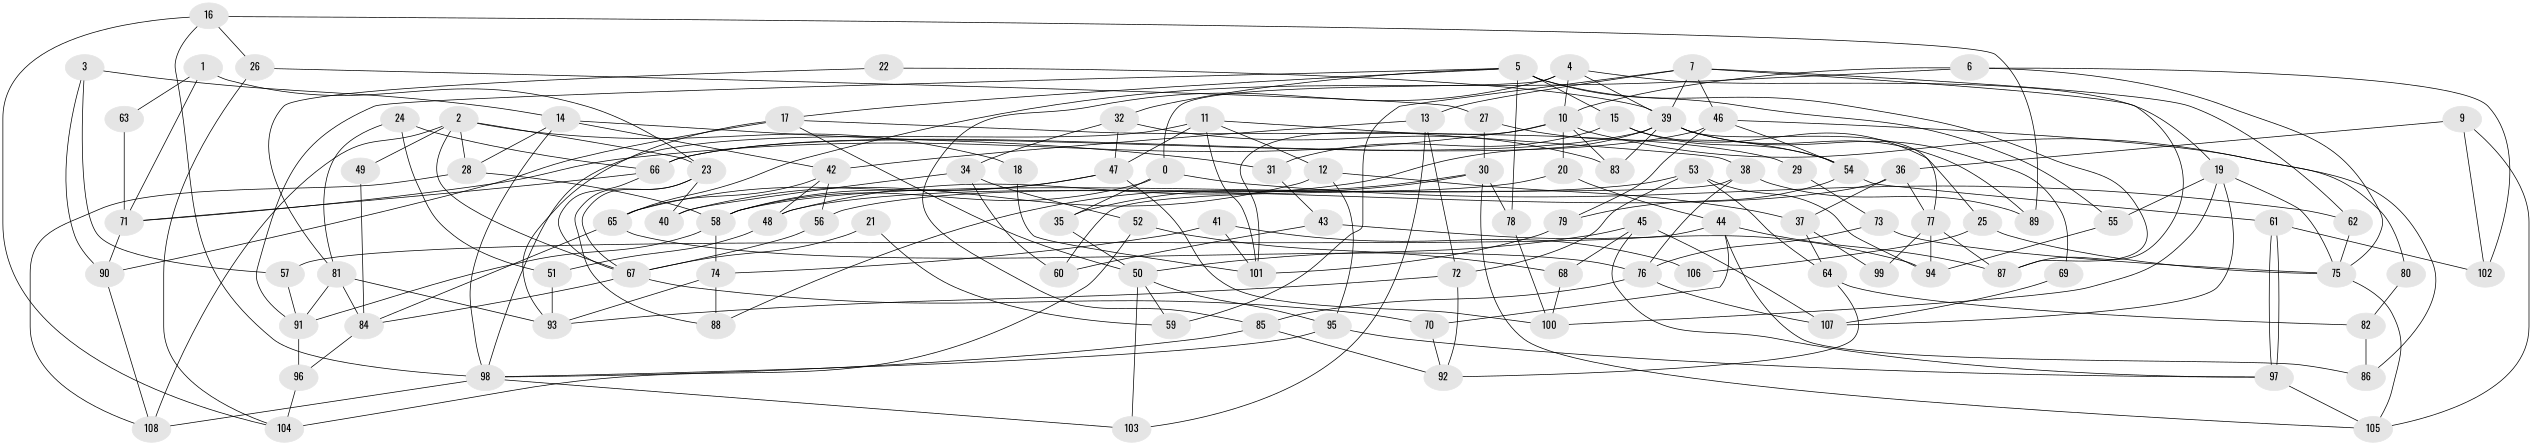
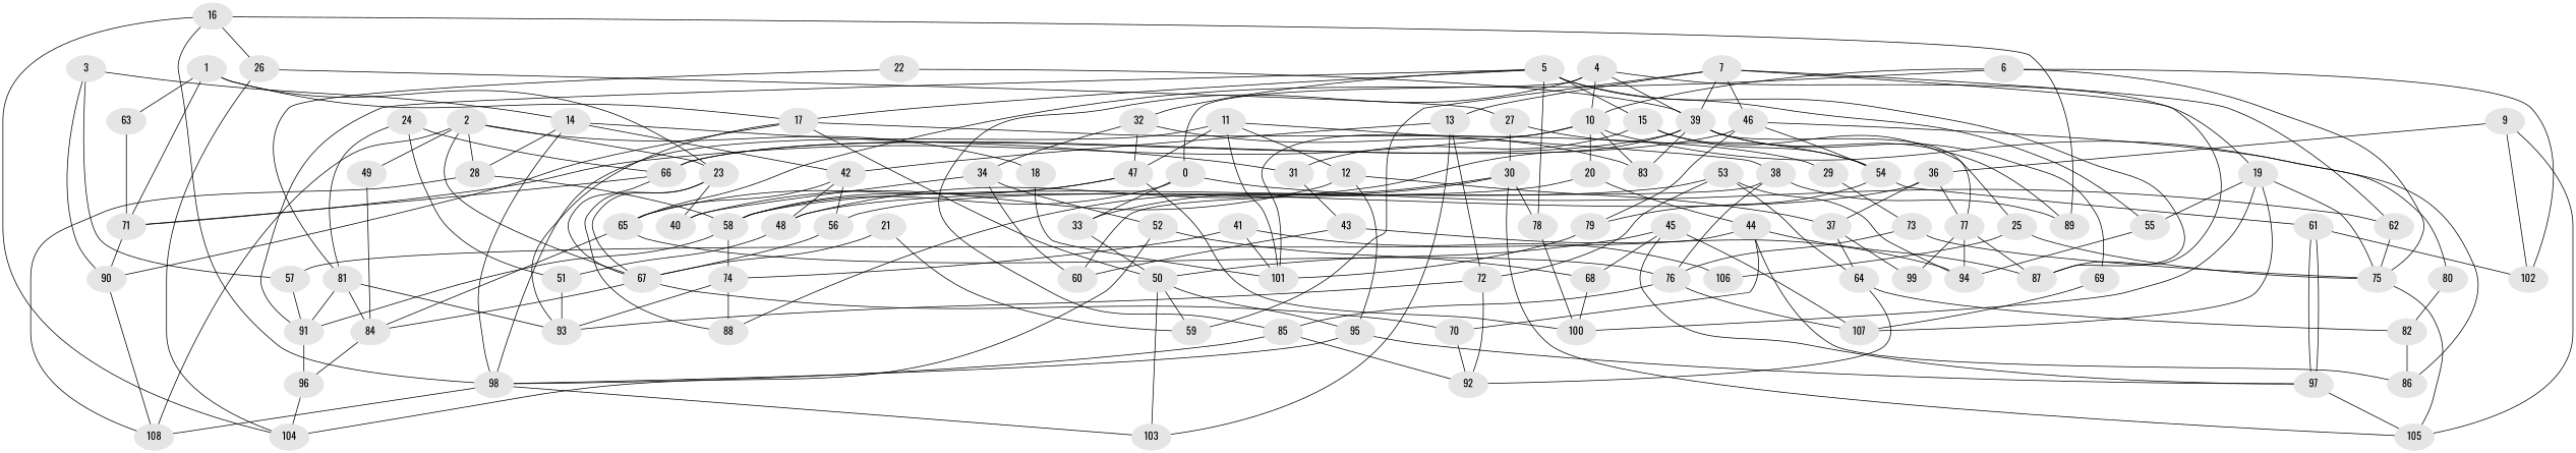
  graph {
    fontname=Oswald
    node [color=gray90 fontname=Oswald style=filled]
    edge [fontname=Oswald]
    1
    17
    23
    63
    71
    90
    29
    50
    93
    67
    40
    88
    2
    18
    28
    49
    108
    101
    58
    84
    70
    3
    14
    57
    98
    42
    31
    91
    n29 [label=0]
    4
    10
    19
    39
    85
    62
-   33 [label=35]
+   33
    20
    83
    86
    55
    75
    100
    107
    89
    48
    66
    77
    69
    92
    5
    15
    32
    78
    87
    25
    54
    47
    34
    94
    96
    6
    65
    102
    76
    105
    7
    13
    46
    59
    72
    103
    79
    80
    74
    9
    36
    37
    56
    44
    11
    12
    38
    95
    60
    64
    99
    97
    43
    106
    61
    16
    26
    104
    27
    73
    51
    21
    22
    81
    24
    30
    52
    68
    82
    41
    45
    53
+   1 -- 17
    1 -- 23
    1 -- 63
    1 -- 71
    17 -- 90
    17 -- 29
    17 -- 50
    17 -- 93
    23 -- 67
    23 -- 40
    23 -- 88
    63 -- 71
    71 -- 90
    90 -- 108
    29 -- 73
    50 -- 59
    50 -- 103
    50 -- 95
    67 -- 84
    67 -- 70
    2 -- 23
    2 -- 67
    2 -- 18
    2 -- 28
    2 -- 49
    2 -- 108
    18 -- 101
    28 -- 108
    28 -- 58
    49 -- 84
    58 -- 91
    58 -- 74
    84 -- 96
    70 -- 92
    3 -- 90
    3 -- 14
    3 -- 57
    14 -- 28
    14 -- 98
    14 -- 42
    14 -- 31
    57 -- 91
    98 -- 108
    98 -- 103
    42 -- 48
    42 -- 65
    42 -- 56
    31 -- 43
    91 -- 96
    n29 -- 58
    n29 -- 62
    n29 -- 33
    4 -- n29
    4 -- 10
    4 -- 19
    4 -- 39
    4 -- 85
    10 -- 71
    10 -- 101
    10 -- 20
    10 -- 83
    10 -- 86
    19 -- 55
    19 -- 75
    19 -- 100
    19 -- 107
    39 -- 83
    39 -- 89
    39 -- 48
    39 -- 66
    39 -- 77
    39 -- 69
    85 -- 98
    85 -- 92
    62 -- 75
    33 -- 50
    20 -- 48
    20 -- 44
    55 -- 94
    75 -- 105
    48 -- 51
    66 -- 71
    66 -- 67
    77 -- 87
    77 -- 94
    77 -- 99
    69 -- 107
    5 -- 17
    5 -- 91
    5 -- 55
    5 -- 15
    5 -- 32
    5 -- 78
    5 -- 87
    15 -- 31
    15 -- 25
    15 -- 54
    32 -- 83
    32 -- 47
    32 -- 34
    78 -- 100
    25 -- 75
    25 -- 106
    54 -- 79
    54 -- 61
    47 -- 58
    47 -- 100
    47 -- 65
    34 -- 40
    34 -- 60
    34 -- 52
    96 -- 104
    6 -- 10
    6 -- 75
    6 -- 65
    6 -- 102
    65 -- 84
    65 -- 76
    76 -- 85
    76 -- 107
    7 -- 39
    7 -- 62
    7 -- 87
    7 -- 13
    7 -- 46
    7 -- 59
    13 -- 42
    13 -- 72
    13 -- 103
    46 -- 66
    46 -- 54
    46 -- 79
    46 -- 80
    72 -- 93
    72 -- 92
    79 -- 101
    80 -- 82
    74 -- 93
    74 -- 88
    9 -- 102
    9 -- 105
    9 -- 36
    36 -- 77
    36 -- 37
    36 -- 56
    37 -- 64
    37 -- 99
    56 -- 67
    44 -- 70
    44 -- 57
    44 -- 86
    44 -- 87
    11 -- 101
    11 -- 98
    11 -- 47
    11 -- 12
    11 -- 38
    12 -- 40
    12 -- 37
    12 -- 95
    38 -- 89
    38 -- 76
    38 -- 60
    95 -- 98
    95 -- 97
    64 -- 92
    64 -- 82
    97 -- 105
    43 -- 94
    43 -- 60
    61 -- 102
    61 -- 97
    61 -- 97
    16 -- 98
    16 -- 89
    16 -- 26
    16 -- 104
    26 -- 104
    26 -- 27
    27 -- 54
    27 -- 30
    73 -- 75
    73 -- 76
    51 -- 93
    21 -- 67
    21 -- 59
    22 -- 39
    22 -- 81
    81 -- 93
    81 -- 84
    81 -- 91
    24 -- 66
    24 -- 51
    24 -- 81
    30 -- 88
    30 -- 33
    30 -- 78
    30 -- 105
    52 -- 104
    52 -- 68
    68 -- 100
    82 -- 86
    41 -- 101
    41 -- 74
    41 -- 106
    45 -- 50
    45 -- 107
    45 -- 97
    45 -- 68
    53 -- 58
    53 -- 94
    53 -- 72
    53 -- 64
  }
